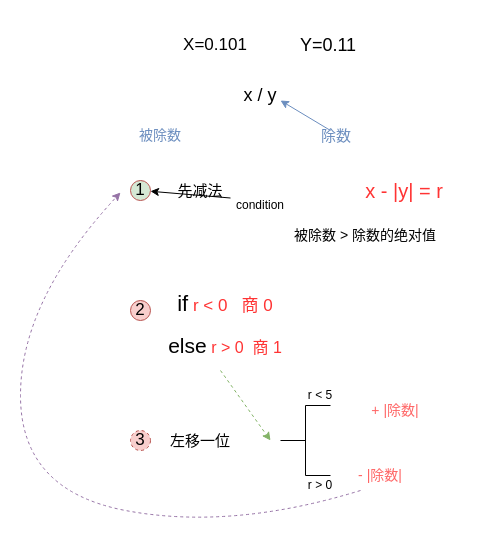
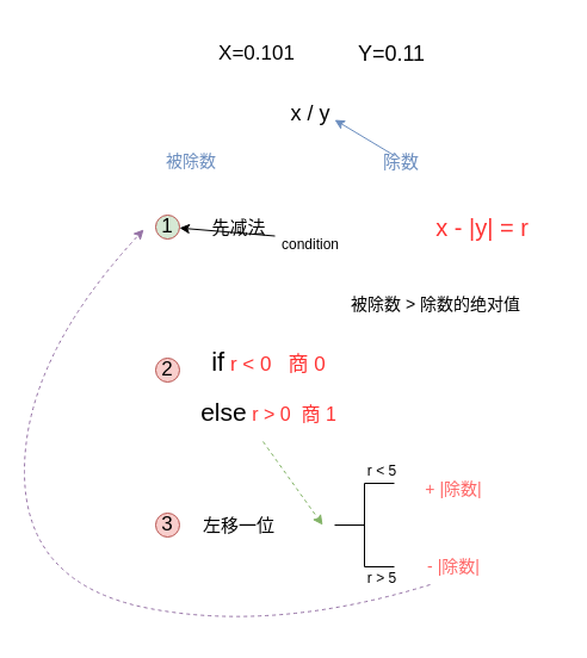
  <mxCell id="0" />
  <mxCell id="1" parent="0" />
  <mxCell id="2" value="&lt;font style=&quot;font-size: 17px;&quot;&gt;X=0.101&lt;/font&gt;" style="text;html=1;strokeColor=none;fillColor=none;align=center;verticalAlign=middle;whiteSpace=wrap;rounded=0;" vertex="1" parent="1"><mxGeometry x="180" y="20" width="70" height="50" as="geometry" /></mxCell>
  <mxCell id="3" value="&lt;font style=&quot;font-size: 18px;&quot;&gt;Y=0.11&lt;/font&gt;" style="text;html=1;strokeColor=none;fillColor=none;align=center;verticalAlign=middle;whiteSpace=wrap;rounded=0;" vertex="1" parent="1"><mxGeometry x="290" y="20" width="76" height="50" as="geometry" /></mxCell>
  <mxCell id="4" value="&lt;font style=&quot;font-size: 18px;&quot;&gt;x / y&lt;/font&gt;" style="text;html=1;strokeColor=none;fillColor=none;align=center;verticalAlign=middle;whiteSpace=wrap;rounded=0;" vertex="1" parent="1"><mxGeometry x="230" y="80" width="60" height="30" as="geometry" /></mxCell>
  <mxCell id="5" value="" style="endArrow=classic;html=1;rounded=0;fillColor=#dae8fc;strokeColor=#ffffff;" edge="1" parent="1"><mxGeometry width="50" height="50" relative="1" as="geometry"><mxPoint x="190" y="120" as="sourcePoint" /><mxPoint x="240" y="100" as="targetPoint" /></mxGeometry></mxCell>
  <mxCell id="6" value="" style="endArrow=classic;html=1;rounded=0;entryX=0.833;entryY=0.667;entryDx=0;entryDy=0;entryPerimeter=0;fillColor=#dae8fc;strokeColor=#6c8ebf;" edge="1" parent="1" target="4"><mxGeometry width="50" height="50" relative="1" as="geometry"><mxPoint x="330" y="130" as="sourcePoint" /><mxPoint x="430" y="180" as="targetPoint" /></mxGeometry></mxCell>
  <mxCell id="7" value="&lt;font color=&quot;#6c8ebf&quot; style=&quot;font-size: 15px;&quot;&gt;除数&lt;/font&gt;" style="text;html=1;strokeColor=none;fillColor=none;align=center;verticalAlign=middle;whiteSpace=wrap;rounded=0;" vertex="1" parent="1"><mxGeometry x="306" y="120" width="60" height="30" as="geometry" /></mxCell>
  <mxCell id="8" value="&lt;font color=&quot;#6c8ebf&quot; style=&quot;font-size: 14px;&quot;&gt;被除数&lt;/font&gt;" style="text;html=1;strokeColor=none;fillColor=none;align=center;verticalAlign=middle;whiteSpace=wrap;rounded=0;" vertex="1" parent="1"><mxGeometry x="130" y="120" width="60" height="30" as="geometry" /></mxCell>
  <mxCell id="9" value="&lt;font style=&quot;font-size: 17px;&quot;&gt;1&lt;/font&gt;" style="ellipse;whiteSpace=wrap;html=1;aspect=fixed;fillColor=#d5e8d4;strokeColor=#b85450;" vertex="1" parent="1"><mxGeometry x="130" y="180" width="20" height="20" as="geometry" /></mxCell>
  <mxCell id="10" value="&lt;font style=&quot;font-size: 17px;&quot;&gt;2&lt;/font&gt;" style="ellipse;whiteSpace=wrap;html=1;aspect=fixed;fillColor=#f8cecc;strokeColor=#b85450;" vertex="1" parent="1"><mxGeometry x="130" y="300" width="20" height="20" as="geometry" /></mxCell>
- <mxCell id="11" value="&lt;font style=&quot;font-size: 17px;&quot;&gt;3&lt;/font&gt;" style="ellipse;whiteSpace=wrap;html=1;aspect=fixed;fillColor=#f8cecc;strokeColor=#b85450;dashed=1;" vertex="1" parent="1"><mxGeometry x="130" y="430" width="20" height="20" as="geometry" /></mxCell>
+ <mxCell id="11" value="&lt;font style=&quot;font-size: 17px;&quot;&gt;3&lt;/font&gt;" style="ellipse;whiteSpace=wrap;html=1;aspect=fixed;fillColor=#f8cecc;strokeColor=#b85450;" vertex="1" parent="1"><mxGeometry x="130" y="430" width="20" height="20" as="geometry" /></mxCell>
  <mxCell id="12" value="&lt;font style=&quot;font-size: 15px;&quot;&gt;先减法&lt;/font&gt;" style="text;html=1;strokeColor=none;fillColor=none;align=center;verticalAlign=middle;whiteSpace=wrap;rounded=0;" vertex="1" parent="1"><mxGeometry x="170" y="175" width="60" height="30" as="geometry" /></mxCell>
  <mxCell id="13" value="&lt;font color=&quot;#ff3333&quot; style=&quot;font-size: 20px;&quot;&gt;x - |y| = r&lt;/font&gt;" style="text;html=1;strokeColor=none;fillColor=none;align=center;verticalAlign=middle;whiteSpace=wrap;rounded=0;" vertex="1" parent="1"><mxGeometry x="344" y="175" width="120" height="30" as="geometry" /></mxCell>
- <mxCell id="14" value="&lt;font style=&quot;font-size: 14px;&quot;&gt;被除数 &amp;gt; 除数的绝对值&lt;/font&gt;" style="text;html=1;strokeColor=none;fillColor=none;align=center;verticalAlign=middle;whiteSpace=wrap;rounded=0;" vertex="1" parent="1"><mxGeometry x="260" y="220" width="210" height="30" as="geometry" /></mxCell>
+ <mxCell id="14" value="&lt;font style=&quot;font-size: 14px;&quot;&gt;被除数 &amp;gt; 除数的绝对值&lt;/font&gt;" style="text;html=1;strokeColor=none;fillColor=none;align=center;verticalAlign=middle;whiteSpace=wrap;rounded=0;" vertex="1" parent="1"><mxGeometry x="260" y="240" width="210" height="30" as="geometry" /></mxCell>
  <mxCell id="15" value="" style="endArrow=classic;html=1;rounded=0;exitX=1;exitY=0.75;exitDx=0;exitDy=0;" edge="1" parent="1" source="12" target="9"><mxGeometry width="50" height="50" relative="1" as="geometry"><mxPoint x="380" y="200" as="sourcePoint" /><mxPoint x="430" y="150" as="targetPoint" /></mxGeometry></mxCell>
  <mxCell id="16" value="condition" style="text;html=1;strokeColor=none;fillColor=none;align=center;verticalAlign=middle;whiteSpace=wrap;rounded=0;" vertex="1" parent="1"><mxGeometry x="230" y="190" width="60" height="30" as="geometry" /></mxCell>
  <mxCell id="17" value="&lt;p style=&quot;line-height: 150%;&quot;&gt;&lt;font style=&quot;font-size: 22px;&quot;&gt;if&lt;/font&gt;&lt;font color=&quot;#ff3333&quot; style=&quot;font-size: 17px;&quot;&gt; r &amp;lt; 0&amp;nbsp; &amp;nbsp;商 0&lt;/font&gt;&lt;br&gt;&lt;/p&gt;" style="text;html=1;strokeColor=none;fillColor=none;align=center;verticalAlign=middle;whiteSpace=wrap;rounded=0;" vertex="1" parent="1"><mxGeometry x="140" y="290" width="170" height="30" as="geometry" /></mxCell>
  <mxCell id="18" value="&lt;font style=&quot;font-size: 21px;&quot;&gt;else&lt;/font&gt;&lt;font color=&quot;#ff3333&quot; style=&quot;font-size: 16px;&quot;&gt; r &amp;gt; 0&amp;nbsp; 商 1&lt;/font&gt;" style="text;html=1;strokeColor=none;fillColor=none;align=center;verticalAlign=middle;whiteSpace=wrap;rounded=0;" vertex="1" parent="1"><mxGeometry x="120" y="330" width="210" height="30" as="geometry" /></mxCell>
  <mxCell id="19" value="&lt;font style=&quot;font-size: 15px;&quot;&gt;左移一位&lt;/font&gt;" style="text;html=1;strokeColor=none;fillColor=none;align=center;verticalAlign=middle;whiteSpace=wrap;rounded=0;" vertex="1" parent="1"><mxGeometry x="160" y="425" width="80" height="30" as="geometry" /></mxCell>
  <mxCell id="20" value="" style="strokeWidth=1;html=1;shape=mxgraph.flowchart.annotation_2;align=left;labelPosition=right;pointerEvents=1;" vertex="1" parent="1"><mxGeometry x="280" y="405" width="50" height="70" as="geometry" /></mxCell>
  <mxCell id="21" value="" style="endArrow=classic;html=1;rounded=0;dashed=1;fillColor=#d5e8d4;strokeColor=#82b366;" edge="1" parent="1"><mxGeometry width="50" height="50" relative="1" as="geometry"><mxPoint x="220" y="370" as="sourcePoint" /><mxPoint x="270" y="440" as="targetPoint" /></mxGeometry></mxCell>
  <mxCell id="22" value="r &amp;lt; 5" style="text;html=1;strokeColor=none;fillColor=none;align=center;verticalAlign=middle;whiteSpace=wrap;rounded=0;" vertex="1" parent="1"><mxGeometry x="290" y="380" width="60" height="30" as="geometry" /></mxCell>
- <mxCell id="23" value="r &amp;gt; 0" style="text;html=1;strokeColor=none;fillColor=none;align=center;verticalAlign=middle;whiteSpace=wrap;rounded=0;" vertex="1" parent="1"><mxGeometry x="290" y="470" width="60" height="30" as="geometry" /></mxCell>
- <mxCell id="24" value="&lt;font color=&quot;#ff6666&quot; style=&quot;font-size: 14px;&quot;&gt;+ |除数|&lt;/font&gt;" style="text;html=1;strokeColor=none;fillColor=none;align=center;verticalAlign=middle;whiteSpace=wrap;rounded=0;" vertex="1" parent="1"><mxGeometry x="365" y="395" width="60" height="30" as="geometry" /></mxCell>
+ <mxCell id="23" value="r &amp;gt; 5" style="text;html=1;strokeColor=none;fillColor=none;align=center;verticalAlign=middle;whiteSpace=wrap;rounded=0;" vertex="1" parent="1"><mxGeometry x="290" y="470" width="60" height="30" as="geometry" /></mxCell>
+ <mxCell id="24" value="&lt;font color=&quot;#ff6666&quot; style=&quot;font-size: 14px;&quot;&gt;+ |除数|&lt;/font&gt;" style="text;html=1;strokeColor=none;fillColor=none;align=center;verticalAlign=middle;whiteSpace=wrap;rounded=0;" vertex="1" parent="1"><mxGeometry x="350" y="395" width="60" height="30" as="geometry" /></mxCell>
  <mxCell id="25" value="&lt;font color=&quot;#ff6666&quot; style=&quot;font-size: 14px;&quot;&gt;- |除数|&lt;/font&gt;" style="text;html=1;strokeColor=none;fillColor=none;align=center;verticalAlign=middle;whiteSpace=wrap;rounded=0;" vertex="1" parent="1"><mxGeometry x="350" y="460" width="60" height="30" as="geometry" /></mxCell>
  <mxCell id="26" value="" style="curved=1;endArrow=classic;html=1;rounded=0;dashed=1;fillColor=#e1d5e7;strokeColor=#9673a6;" edge="1" parent="1"><mxGeometry width="50" height="50" relative="1" as="geometry"><mxPoint x="360" y="490" as="sourcePoint" /><mxPoint x="120" y="192" as="targetPoint" /><Array as="points"><mxPoint x="230" y="530" /><mxPoint x="20" y="490" /><mxPoint x="20" y="300" /></Array></mxGeometry></mxCell>
